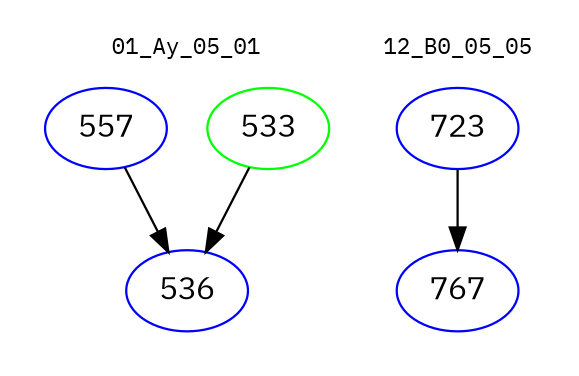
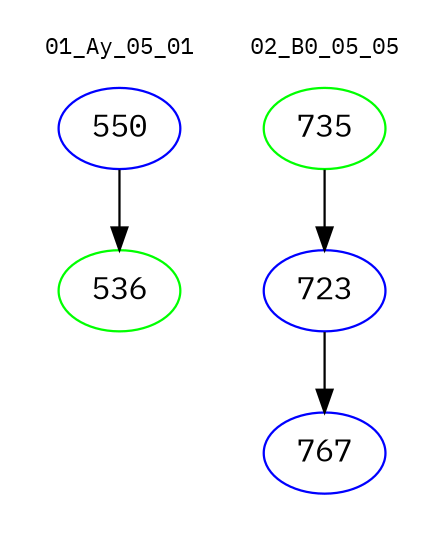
  digraph {
    fontname="IBM Plex Mono"
    node [color=blue fontname="IBM Plex Mono"]
    edge [color=black fontname="IBM Plex Mono"]
-   n1 [color=green label=533]
-   n2 [label=536]
-   n3 [label=557]
+   n2 [color=green label=536]
+   n3 [label=550]
+   n4 [color=green label=735]
    n5 [label=723]
    n6 [label=767]
    subgraph cluster_1 {
      color=white
      fontsize=10
      label="01_Ay_05_01"
-     n1
      n2
      n3
    }
    subgraph cluster_2 {
      color=white
      fontsize=10
-     label="12_B0_05_05"
+     label="02_B0_05_05"
+     n4
      n5
      n6
    }
-   n1 -> n2
    n3 -> n2
+   n4 -> n5
    n5 -> n6
  }
